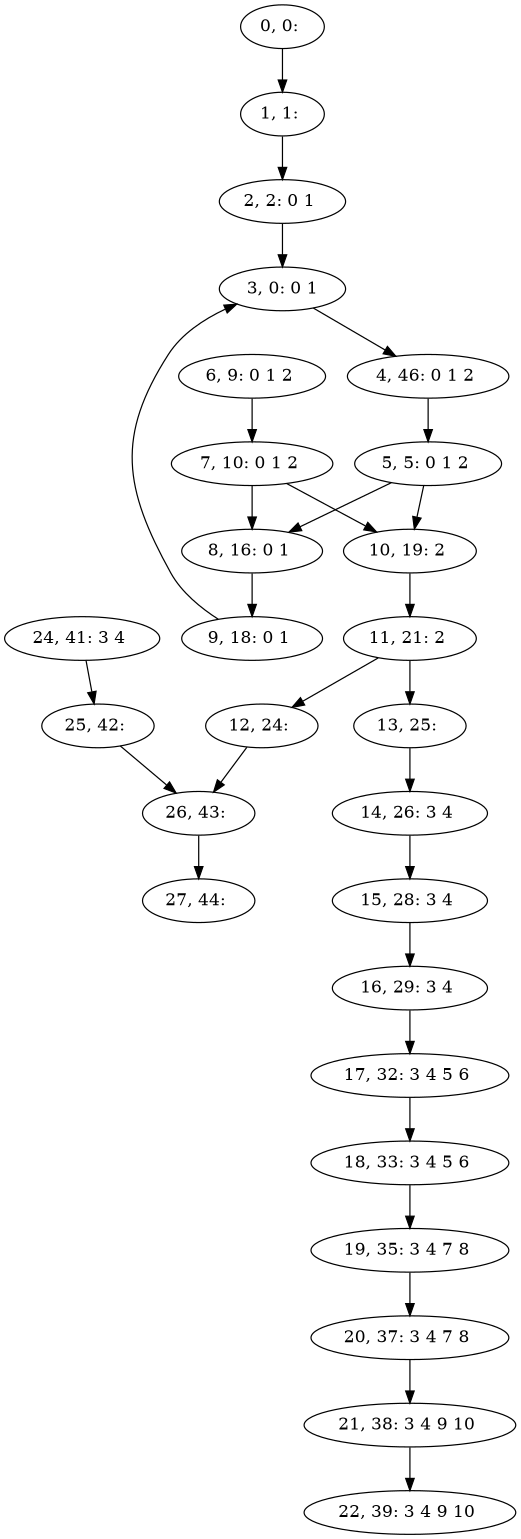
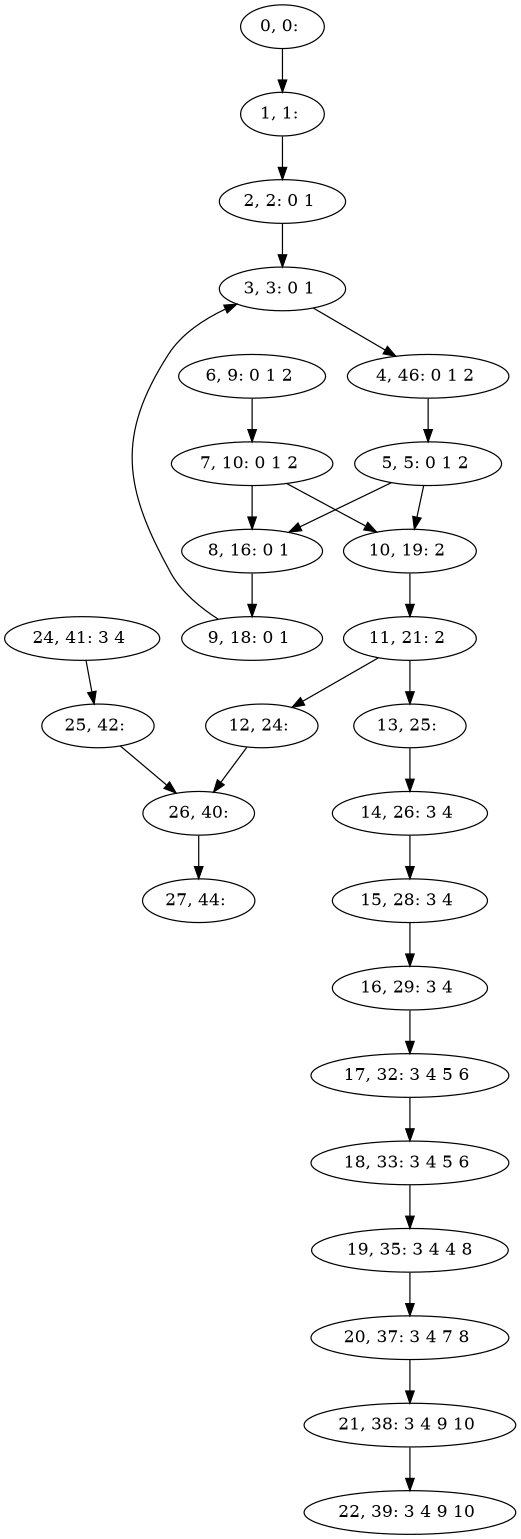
  digraph {
    n1 [label="0, 0: "]
    n2 [label="1, 1: "]
    n3 [label="2, 2: 0 1 "]
-   n4 [label="3, 0: 0 1"]
+   n4 [label="3, 3: 0 1 "]
    n5 [label="4, 46: 0 1 2 "]
    n6 [label="5, 5: 0 1 2 "]
    n7 [label="10, 19: 2 "]
    n8 [label="8, 16: 0 1 "]
    n9 [label="6, 9: 0 1 2 "]
    n10 [label="7, 10: 0 1 2 "]
    n11 [label="11, 21: 2 "]
    n12 [label="9, 18: 0 1 "]
    n13 [label="12, 24: "]
    n14 [label="13, 25: "]
-   n15 [label="26, 43: "]
+   n15 [label="26, 40:"]
    n16 [label="14, 26: 3 4 "]
    n17 [label="27, 44: "]
    n18 [label="15, 28: 3 4 "]
    n19 [label="16, 29: 3 4 "]
    n20 [label="17, 32: 3 4 5 6 "]
    n21 [label="18, 33: 3 4 5 6 "]
-   n22 [label="19, 35: 3 4 7 8 "]
+   n22 [label="19, 35: 3 4 4 8"]
    n23 [label="20, 37: 3 4 7 8 "]
    n24 [label="21, 38: 3 4 9 10 "]
    n25 [label="22, 39: 3 4 9 10 "]
    n26 [label="24, 41: 3 4 "]
    n27 [label="25, 42: "]
    n1 -> n2
    n2 -> n3
    n3 -> n4
    n4 -> n5
    n5 -> n6
    n6 -> n7
    n6 -> n8
    n7 -> n11
    n8 -> n12
    n9 -> n10
    n10 -> n7
    n10 -> n8
    n11 -> n13
    n11 -> n14
    n12 -> n4
    n13 -> n15
    n14 -> n16
    n15 -> n17
    n16 -> n18
    n18 -> n19
    n19 -> n20
    n20 -> n21
    n21 -> n22
    n22 -> n23
    n23 -> n24
    n24 -> n25
    n26 -> n27
    n27 -> n15
  }
